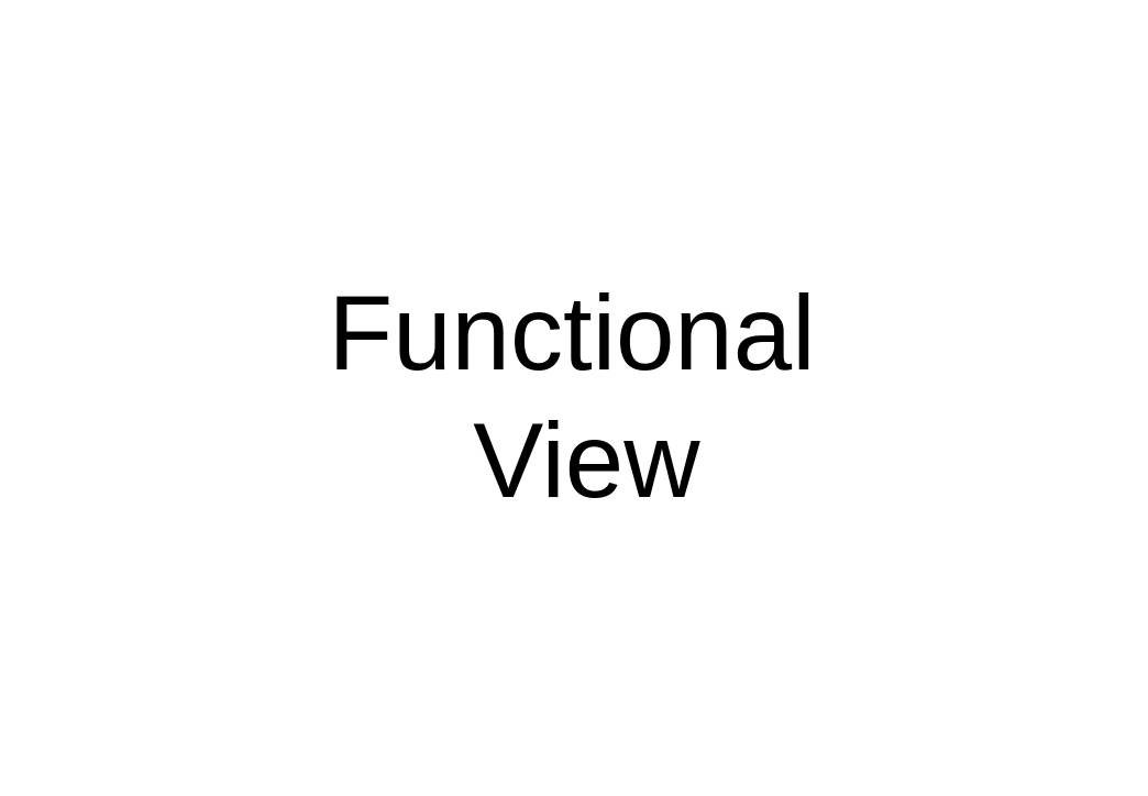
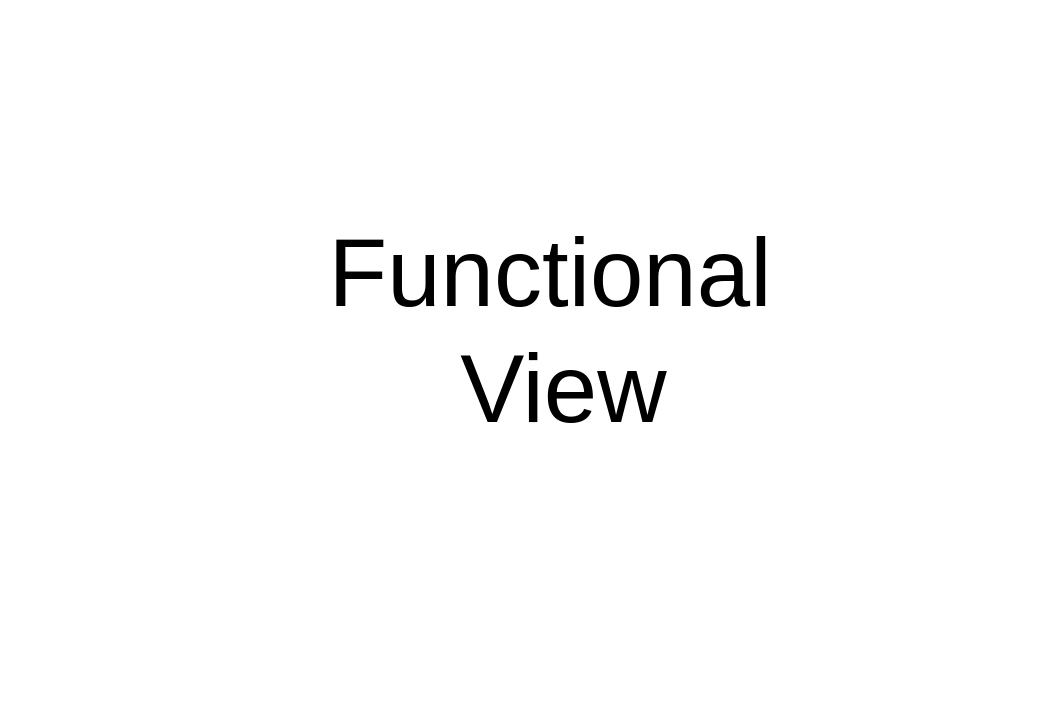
  <mxCell id="0" />
  <mxCell id="1" parent="0" />
- <mxCell id="2" value="Functional&lt;br&gt;&amp;nbsp;View" style="text;html=1;strokeColor=none;fillColor=none;align=center;verticalAlign=middle;whiteSpace=wrap;rounded=0;fontSize=48;opacity=30;" vertex="1" parent="1"><mxGeometry x="20" y="20" width="480" height="320" as="geometry" /></mxCell>
+ <mxCell id="2" value="Functional&lt;br&gt;&amp;nbsp;View" style="text;html=1;strokeColor=none;fillColor=none;align=center;verticalAlign=middle;whiteSpace=wrap;rounded=0;fontSize=48;opacity=30;" vertex="1" parent="1"><mxGeometry x="35" y="5" width="480" height="320" as="geometry" /></mxCell>
